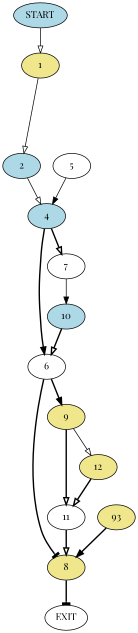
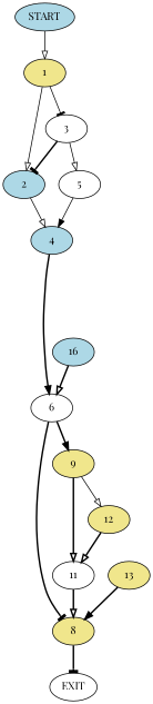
  digraph {
    fontname="Playfair Display"
    node [fillcolor=white fontname="Playfair Display" style=filled]
    edge [arrowhead=onormal fontname="Playfair Display" style=bold]
    n1 [fillcolor=lightblue label=START]
    1 [fillcolor=khaki]
    2 [fillcolor=lightblue]
+   3
    n5 [label=EXIT]
    4 [fillcolor=lightblue]
    5
    6
-   7
    8 [fillcolor=khaki]
    9 [fillcolor=khaki]
-   10 [fillcolor=lightblue]
+   10 [fillcolor=lightblue label=16]
    11
    12 [fillcolor=khaki]
-   13 [fillcolor=khaki label=93]
+   13 [fillcolor=khaki]
    n1 -> 1 [style=solid]
    1 -> 2 [style=solid]
+   1 -> 3 [arrowhead=tee style=solid]
    2 -> 4 [style=solid]
+   3 -> 2 [arrowhead=tee]
+   3 -> 5 [style=solid]
    4 -> 6 [arrowhead=normal]
-   4 -> 7
    5 -> 4 [arrowhead=normal style=solid]
    6 -> 8 [arrowhead=tee]
    6 -> 9 [arrowhead=normal]
-   7 -> 10 [arrowhead=normal style=solid]
    8 -> n5 [arrowhead=tee]
    9 -> 11
    9 -> 12 [style=solid]
    10 -> 6
    11 -> 8
    12 -> 11
    13 -> 8 [arrowhead=normal]
  }
